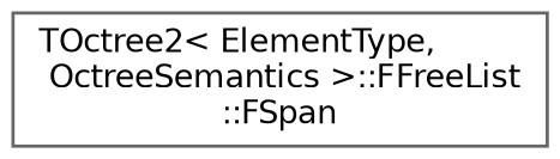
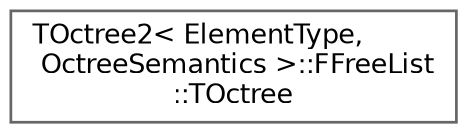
  digraph {
    rankdir=TB
-   n1 [color=grey40 fillcolor=white fontname=Helvetica fontsize=10 height=0.2 label="TOctree2\< ElementType,\l OctreeSemantics \>::FFreeList\l::FSpan" shape=box style=filled width=0.4]
+   n1 [color=grey40 fillcolor=white fontname=Helvetica fontsize=10 height=0.2 label="TOctree2\< ElementType,\l OctreeSemantics \>::FFreeList\l::TOctree" shape=box style=filled width=0.4]
  }
